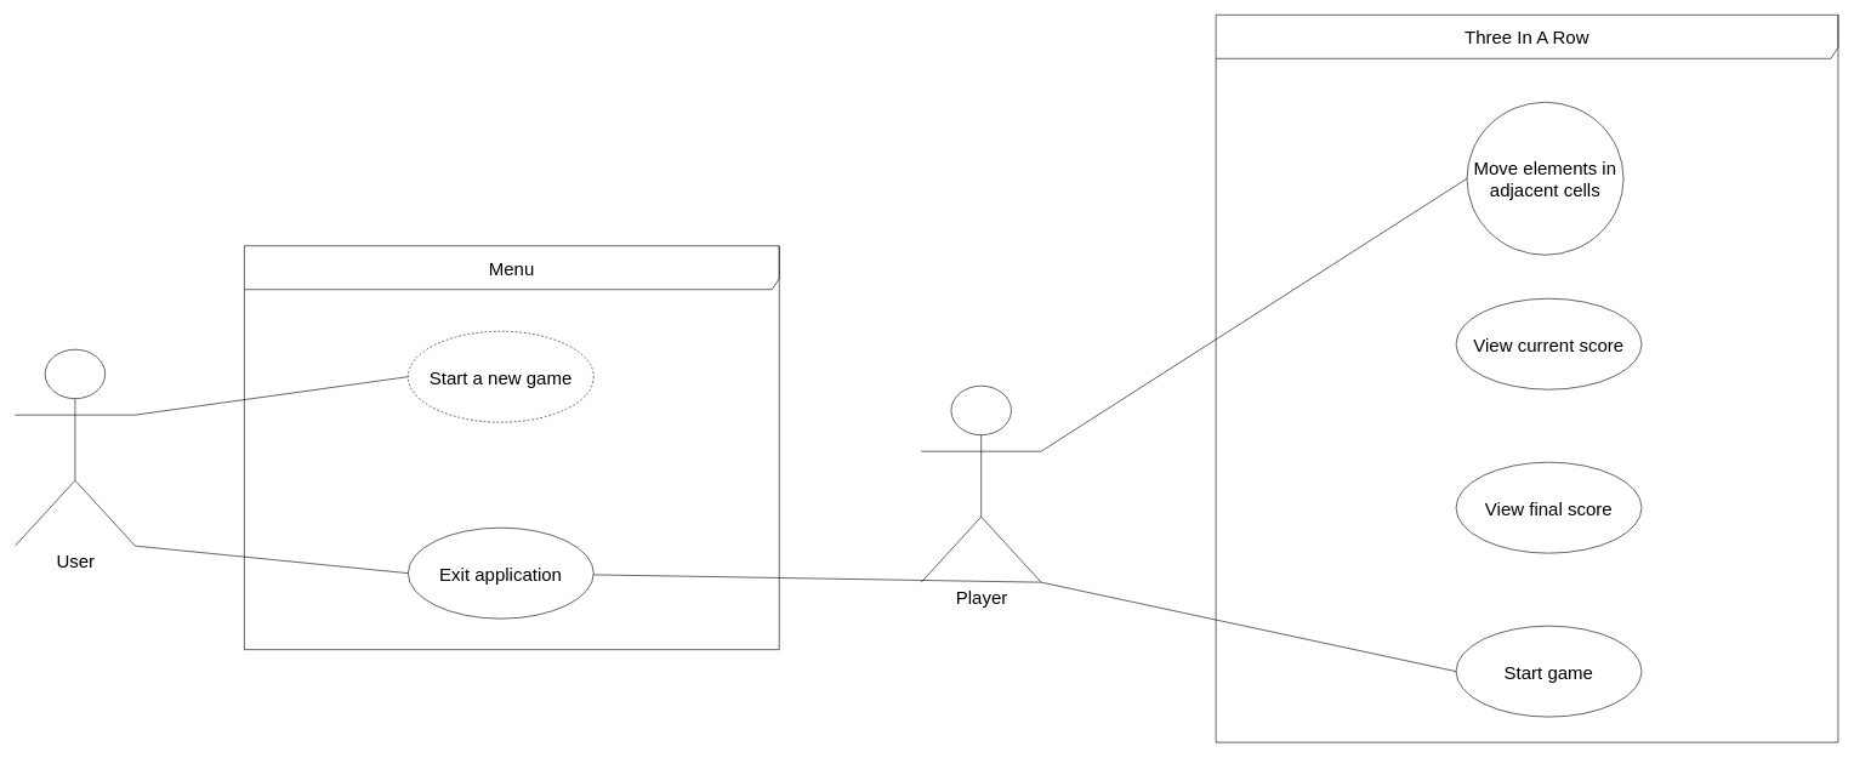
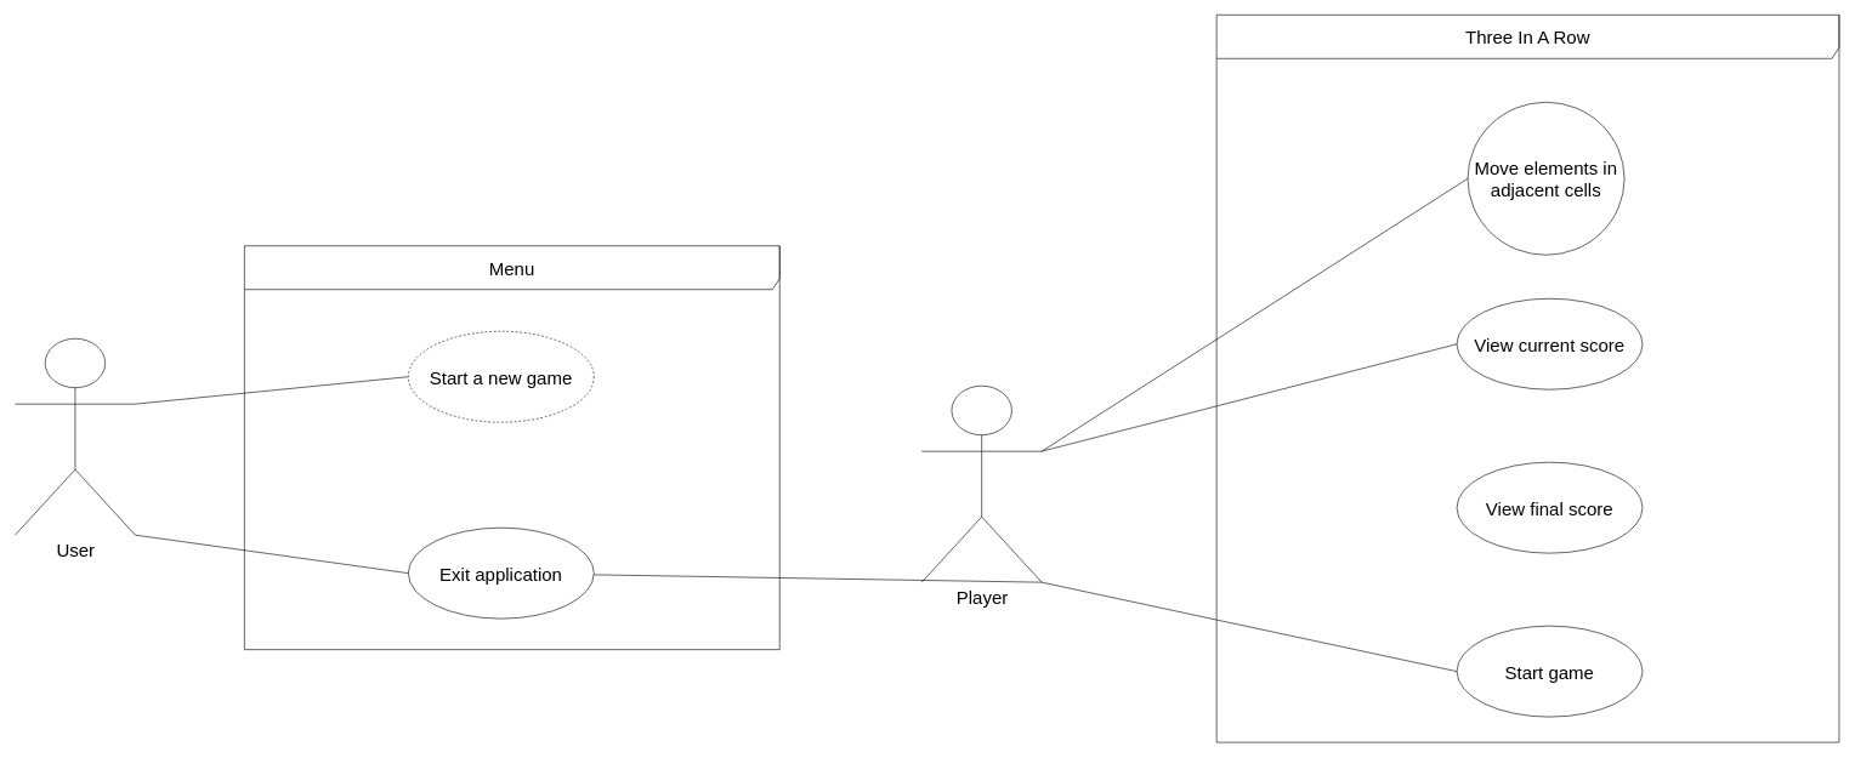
  <mxCell id="0" />
  <mxCell id="1" parent="0" />
  <mxCell id="2" value="Three In A Row" style="shape=umlFrame;whiteSpace=wrap;html=1;pointerEvents=0;recursiveResize=0;container=1;collapsible=0;width=1240;height=60;fontSize=25;" vertex="1" parent="1"><mxGeometry x="1670" y="20" width="855" height="1000" as="geometry" /></mxCell>
  <mxCell id="3" value="&lt;font style=&quot;font-size: 25px;&quot;&gt;Move elements in&lt;br&gt;adjacent cells&lt;br&gt;&lt;/font&gt;" style="ellipse;whiteSpace=wrap;html=1;" vertex="1" parent="2"><mxGeometry x="345" y="120" width="215" height="210" as="geometry" /></mxCell>
  <mxCell id="4" value="&lt;font style=&quot;font-size: 25px;&quot;&gt;View current score&lt;br&gt;&lt;/font&gt;" style="ellipse;whiteSpace=wrap;html=1;" vertex="1" parent="2"><mxGeometry x="330" y="390" width="255" height="125" as="geometry" /></mxCell>
  <mxCell id="5" value="&lt;font style=&quot;font-size: 25px;&quot;&gt;Start game&lt;br&gt;&lt;/font&gt;" style="ellipse;whiteSpace=wrap;html=1;" vertex="1" parent="2"><mxGeometry x="330" y="840" width="255" height="125" as="geometry" /></mxCell>
  <mxCell id="6" value="&lt;font style=&quot;font-size: 25px;&quot;&gt;View final score&lt;br&gt;&lt;/font&gt;" style="ellipse;whiteSpace=wrap;html=1;" vertex="1" parent="2"><mxGeometry x="330" y="615" width="255" height="125" as="geometry" /></mxCell>
  <mxCell id="7" value="&lt;font style=&quot;font-size: 25px;&quot;&gt;Player&lt;/font&gt;" style="shape=umlActor;verticalLabelPosition=bottom;verticalAlign=top;html=1;" vertex="1" parent="1"><mxGeometry x="1265" y="530" width="165" height="270" as="geometry" /></mxCell>
  <mxCell id="8" value="Menu" style="shape=umlFrame;whiteSpace=wrap;html=1;pointerEvents=0;recursiveResize=0;container=1;collapsible=0;width=1240;height=60;fontSize=25;" vertex="1" parent="1"><mxGeometry x="335" y="337.5" width="735" height="555" as="geometry" /></mxCell>
  <mxCell id="9" value="&lt;font style=&quot;font-size: 25px;&quot;&gt;Exit application&lt;br&gt;&lt;/font&gt;" style="ellipse;whiteSpace=wrap;html=1;" vertex="1" parent="8"><mxGeometry x="225" y="387.5" width="255" height="125" as="geometry" /></mxCell>
  <mxCell id="10" value="&lt;font style=&quot;font-size: 25px;&quot;&gt;Start a new game&lt;br&gt;&lt;/font&gt;" style="ellipse;whiteSpace=wrap;html=1;dashed=1;" vertex="1" parent="8"><mxGeometry x="225" y="117.5" width="255" height="125" as="geometry" /></mxCell>
- <mxCell id="11" value="&lt;font style=&quot;font-size: 25px;&quot;&gt;User&lt;/font&gt;" style="shape=umlActor;verticalLabelPosition=bottom;verticalAlign=top;html=1;" vertex="1" parent="1"><mxGeometry x="20" y="480" width="165" height="270" as="geometry" /></mxCell>
+ <mxCell id="11" value="&lt;font style=&quot;font-size: 25px;&quot;&gt;User&lt;/font&gt;" style="shape=umlActor;verticalLabelPosition=bottom;verticalAlign=top;html=1;" vertex="1" parent="1"><mxGeometry x="20" y="465" width="165" height="270" as="geometry" /></mxCell>
  <mxCell id="12" value="" style="html=1;verticalAlign=bottom;endArrow=none;curved=0;rounded=0;entryX=0;entryY=0.5;entryDx=0;entryDy=0;endFill=0;exitX=1;exitY=0.333;exitDx=0;exitDy=0;exitPerimeter=0;" edge="1" parent="1" source="11" target="10"><mxGeometry x="0.0" width="80" relative="1" as="geometry"><mxPoint x="125" y="835" as="sourcePoint" /><mxPoint x="500" y="1093" as="targetPoint" /><mxPoint as="offset" /></mxGeometry></mxCell>
  <mxCell id="13" value="" style="html=1;verticalAlign=bottom;endArrow=none;curved=0;rounded=0;entryX=0;entryY=0.5;entryDx=0;entryDy=0;endFill=0;exitX=1;exitY=1;exitDx=0;exitDy=0;exitPerimeter=0;" edge="1" parent="1" source="11" target="9"><mxGeometry x="0.0" width="80" relative="1" as="geometry"><mxPoint x="125" y="655" as="sourcePoint" /><mxPoint x="485" y="447" as="targetPoint" /><mxPoint as="offset" /></mxGeometry></mxCell>
  <mxCell id="14" value="" style="html=1;verticalAlign=bottom;endArrow=none;curved=0;rounded=0;entryX=0;entryY=0.5;entryDx=0;entryDy=0;endFill=0;exitX=1;exitY=0.333;exitDx=0;exitDy=0;exitPerimeter=0;" edge="1" parent="1" source="7" target="3"><mxGeometry x="0.0" width="80" relative="1" as="geometry"><mxPoint x="1160" y="372" as="sourcePoint" /><mxPoint x="1535" y="320" as="targetPoint" /><mxPoint as="offset" /></mxGeometry></mxCell>
+ <mxCell id="15" value="" style="html=1;verticalAlign=bottom;endArrow=none;curved=0;rounded=0;entryX=0;entryY=0.5;entryDx=0;entryDy=0;endFill=0;exitX=1;exitY=0.333;exitDx=0;exitDy=0;exitPerimeter=0;" edge="1" parent="1" source="7" target="4"><mxGeometry x="0.0" width="80" relative="1" as="geometry"><mxPoint x="1445" y="635" as="sourcePoint" /><mxPoint x="2030" y="218" as="targetPoint" /><mxPoint as="offset" /></mxGeometry></mxCell>
  <mxCell id="16" value="" style="html=1;verticalAlign=bottom;endArrow=none;curved=0;rounded=0;endFill=0;exitX=1;exitY=1;exitDx=0;exitDy=0;exitPerimeter=0;" edge="1" parent="1" source="7" target="9"><mxGeometry x="0.0" width="80" relative="1" as="geometry"><mxPoint x="1445" y="635" as="sourcePoint" /><mxPoint x="2015" y="488" as="targetPoint" /><mxPoint as="offset" /></mxGeometry></mxCell>
  <mxCell id="17" value="" style="html=1;verticalAlign=bottom;endArrow=none;curved=0;rounded=0;entryX=0;entryY=0.5;entryDx=0;entryDy=0;endFill=0;exitX=1;exitY=1;exitDx=0;exitDy=0;exitPerimeter=0;" edge="1" parent="1" source="7" target="5"><mxGeometry x="0.0" width="80" relative="1" as="geometry"><mxPoint x="1460" y="650" as="sourcePoint" /><mxPoint x="2030" y="503" as="targetPoint" /><mxPoint as="offset" /></mxGeometry></mxCell>
